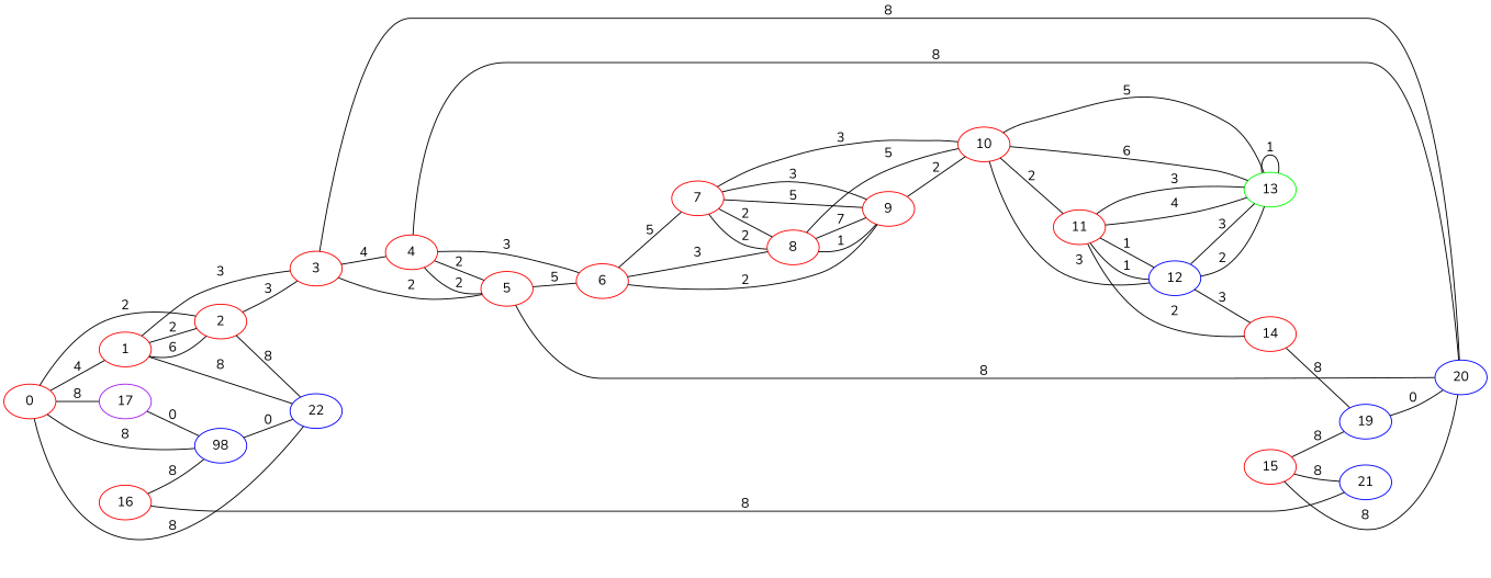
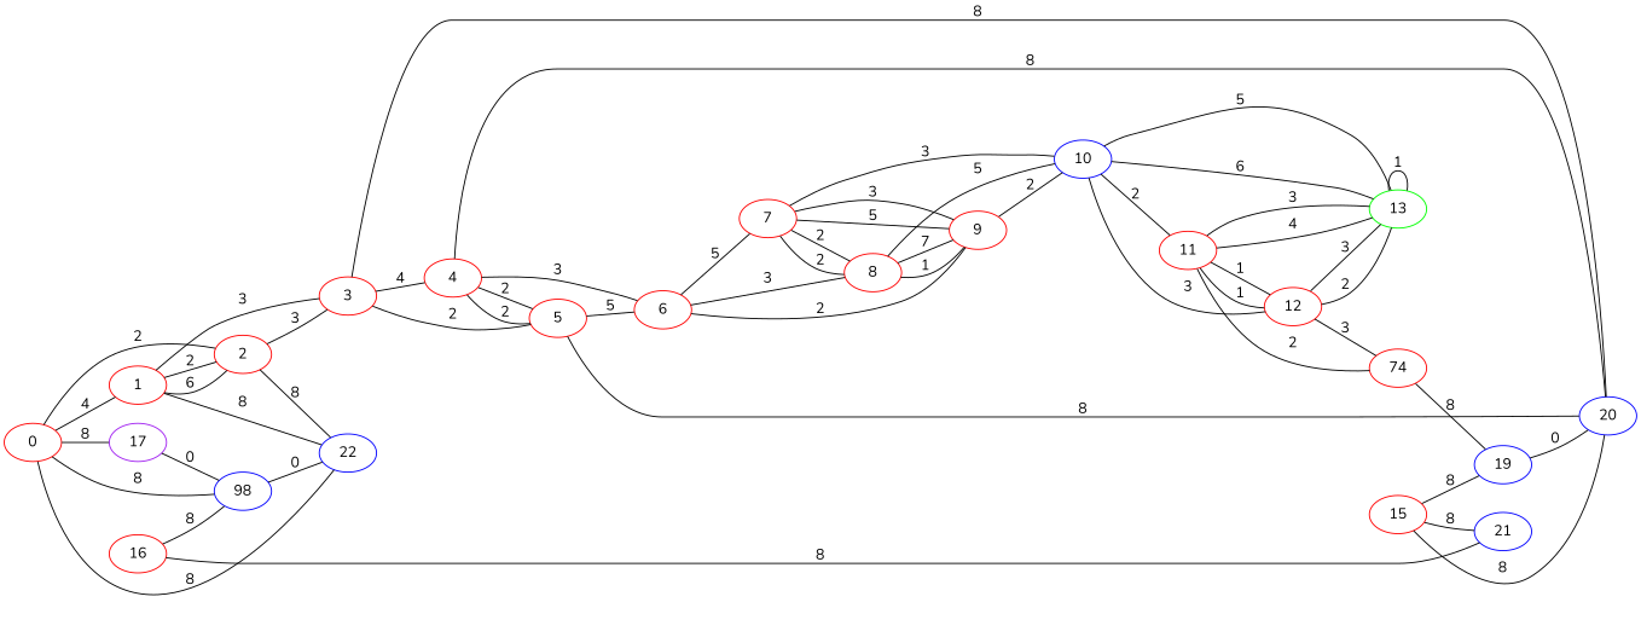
  graph {
    fontname=Nunito
    rankdir=LR
    node [color=red fontname=Nunito weight=1]
    edge [fontname=Nunito]
    0
    1
    2
    17 [color=purple weight=4]
    n5 [color=blue label=98 weight=3]
    22 [color=blue weight=3]
    3
    4
    5
    20 [color=blue weight=3]
    6
    7
    8
    9
-   10
+   10 [color=blue]
    11
-   12 [color=blue]
+   12
    13 [color=green weight=2]
-   14
+   14 [label=74]
    19 [color=blue weight=3]
    15
    21 [color=blue weight=3]
    16
    0 -- 1 [label=4]
    0 -- 2 [label=2]
    0 -- 17 [label=8]
    0 -- n5 [label=8]
    0 -- 22 [label=8]
    1 -- 2 [label=2]
    1 -- 2 [label=6]
    1 -- 22 [label=8]
    1 -- 3 [label=3]
    2 -- 22 [label=8]
    2 -- 3 [label=3]
    17 -- n5 [label=0]
    n5 -- 22 [label=0]
    3 -- 4 [label=4]
    3 -- 5 [label=2]
    3 -- 20 [label=8]
    4 -- 5 [label=2]
    4 -- 5 [label=2]
    4 -- 20 [label=8]
    4 -- 6 [label=3]
    5 -- 20 [label=8]
    5 -- 6 [label=5]
    6 -- 7 [label=5]
    6 -- 8 [label=3]
    6 -- 9 [label=2]
    7 -- 8 [label=2]
    7 -- 8 [label=2]
    7 -- 9 [label=5]
    7 -- 9 [label=3]
    7 -- 10 [label=3]
    8 -- 9 [label=7]
    8 -- 9 [label=1]
    8 -- 10 [label=5]
    9 -- 10 [label=2]
    10 -- 11 [label=2]
    10 -- 12 [label=3]
    10 -- 13 [label=5]
    10 -- 13 [label=6]
    11 -- 12 [label=1]
    11 -- 12 [label=1]
    11 -- 13 [label=3]
    11 -- 13 [label=4]
    11 -- 14 [label=2]
    12 -- 13 [label=2]
    12 -- 13 [label=3]
    12 -- 14 [label=3]
    13 -- 13 [label=1]
    14 -- 19 [label=8]
    19 -- 20 [label=0]
    15 -- 20 [label=8]
    15 -- 19 [label=8]
    15 -- 21 [label=8]
    16 -- n5 [label=8]
    16 -- 21 [label=8]
  }
